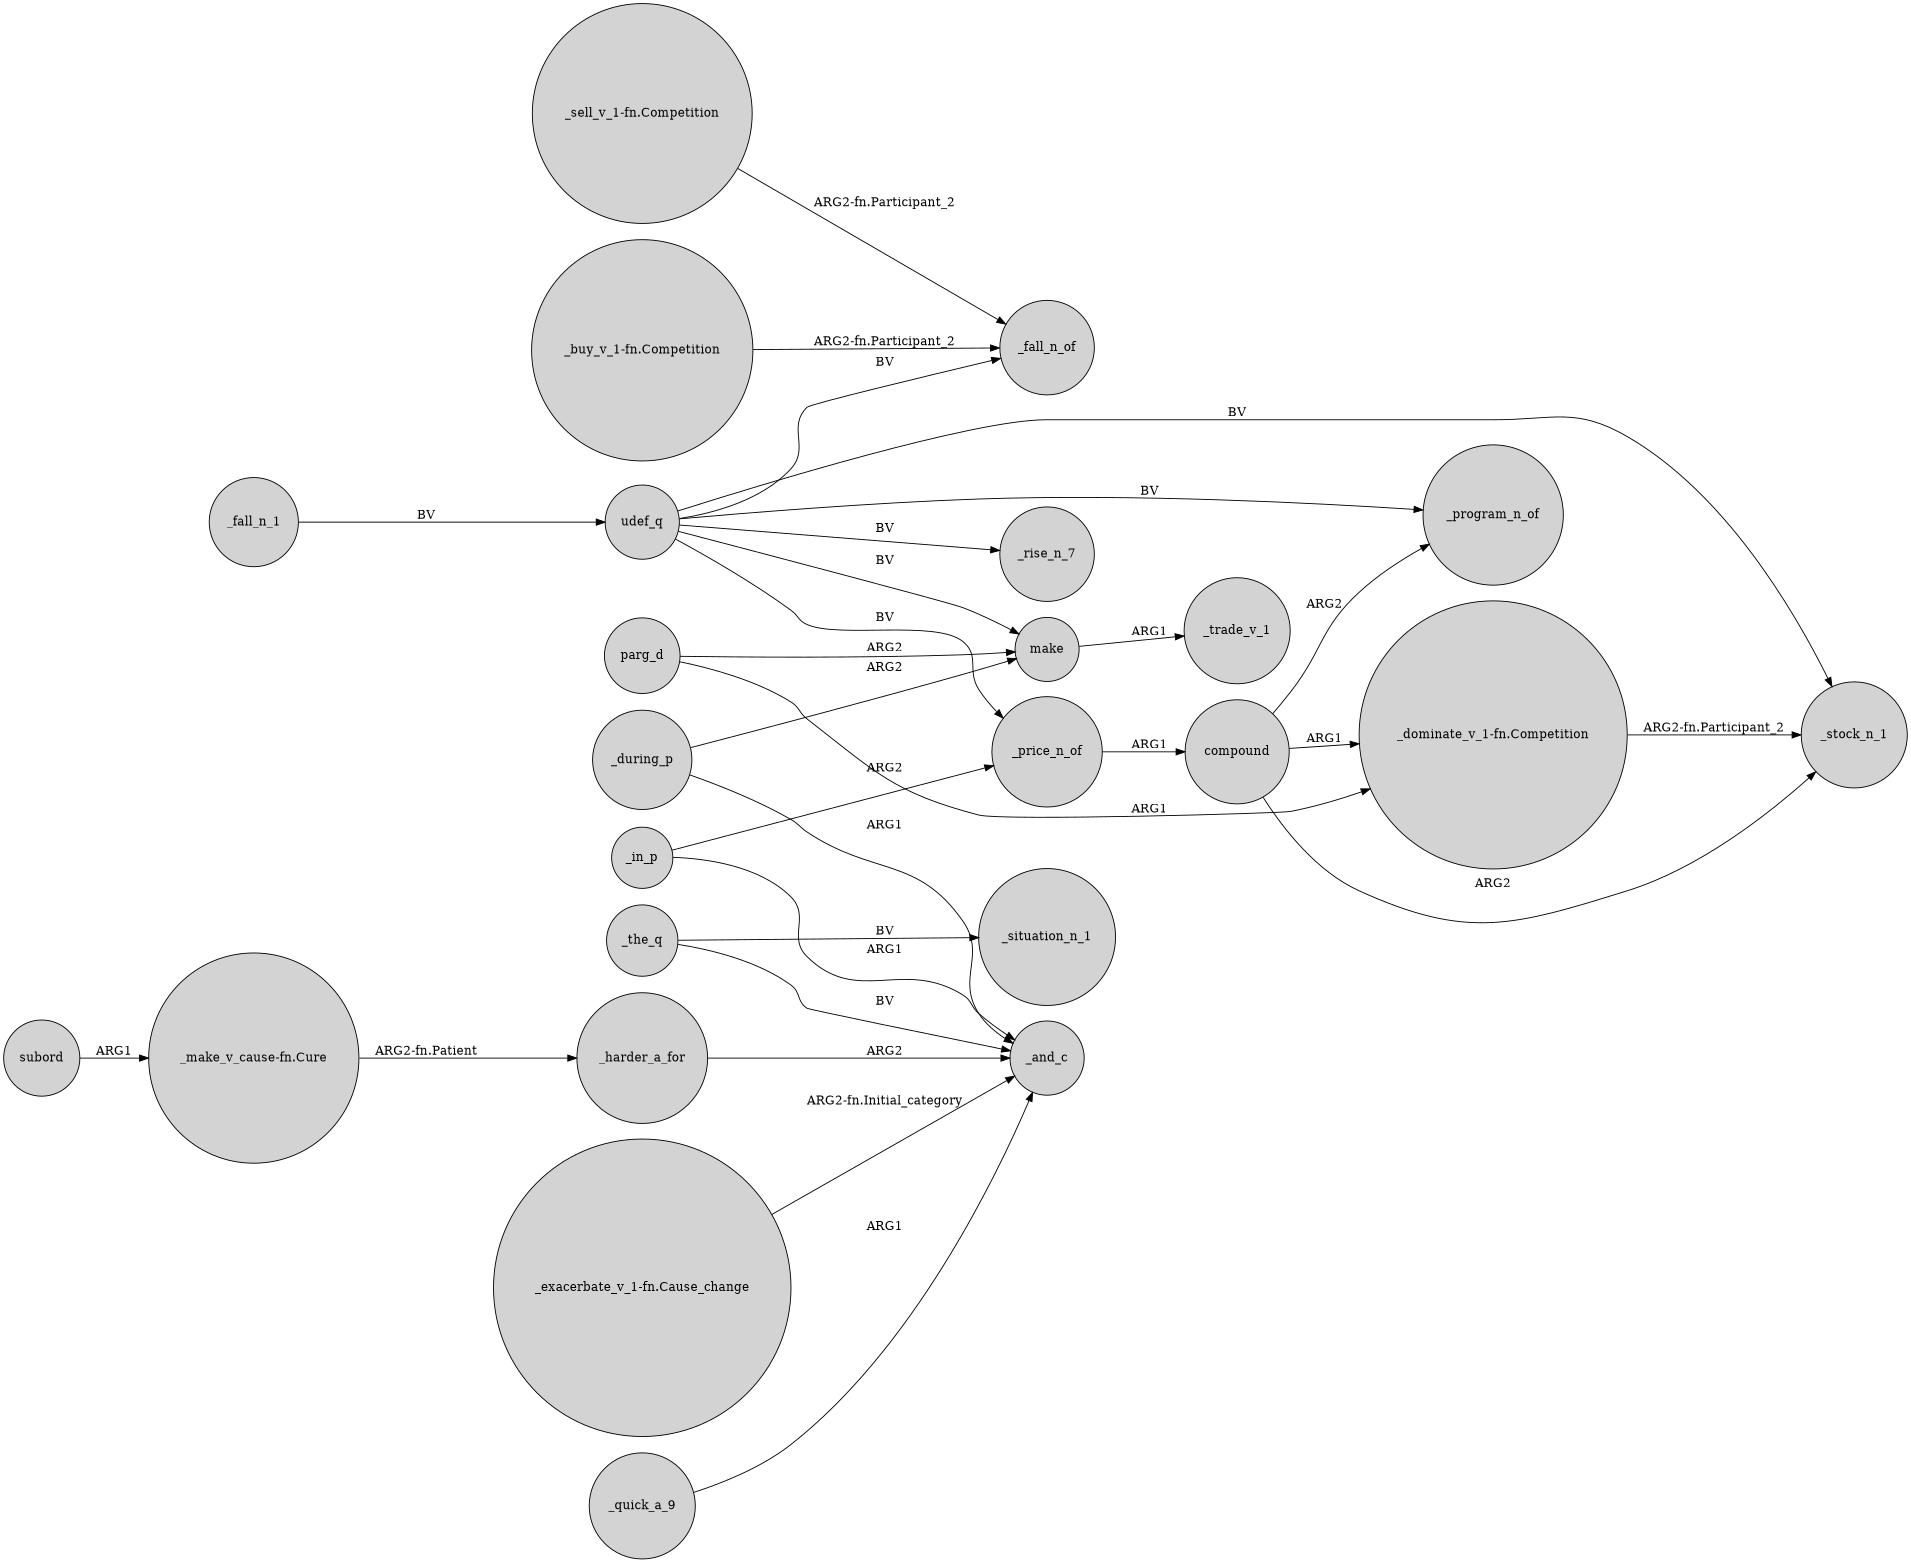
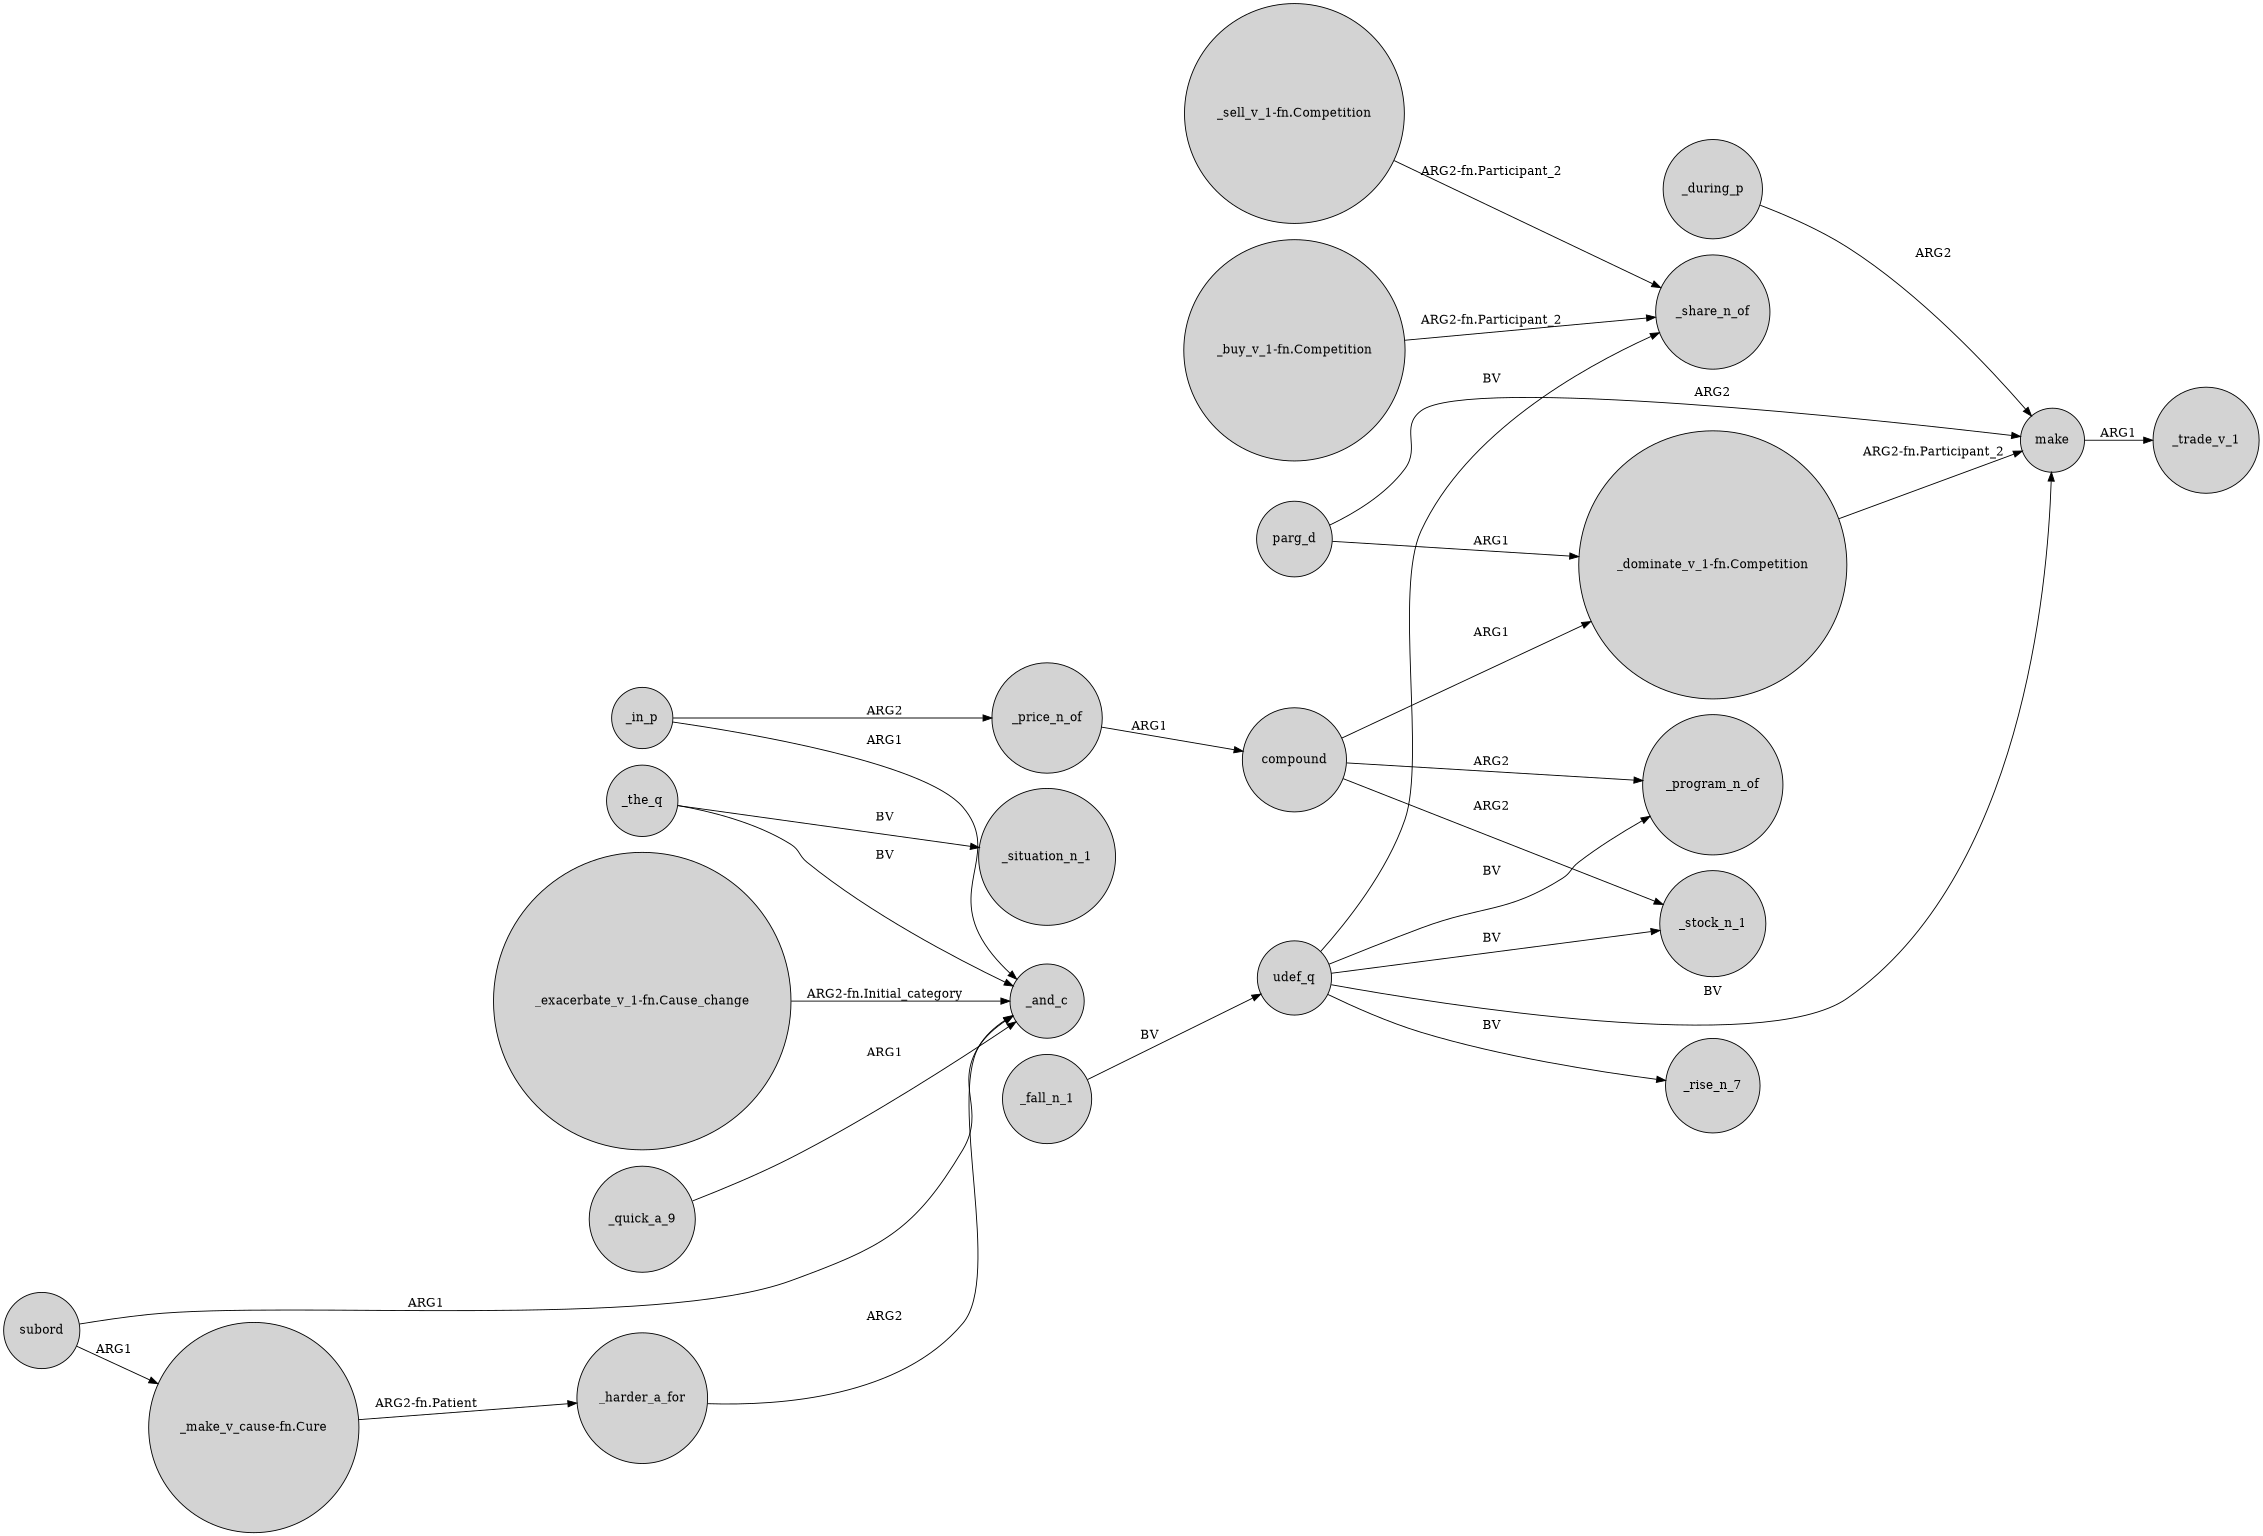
  digraph {
    rankdir=LR
    node [shape=circle style=filled]
    n1 [label=make]
    _during_p
    _and_c
    _trade_v_1
    "_sell_v_1-fn.Competition"
-   _share_n_of [label=_fall_n_of]
+   _share_n_of
    "_buy_v_1-fn.Competition"
    _in_p
    _price_n_of
    compound
    udef_q
    n12 [label=_rise_n_7]
    _program_n_of
    _stock_n_1
    _fall_n_1
    _the_q
    _situation_n_1
    "_dominate_v_1-fn.Competition"
    "_make_v_cause-fn.Cure"
    _harder_a_for
    "_exacerbate_v_1-fn.Cause_change"
    n22 [label=_quick_a_9]
    subord
    parg_d
    n1 -> _trade_v_1 [label=ARG1]
    _during_p -> n1 [label=ARG2]
-   _during_p -> _and_c [label=ARG1]
+   subord -> _and_c [label=ARG1]
    "_sell_v_1-fn.Competition" -> _share_n_of [label="ARG2-fn.Participant_2"]
    "_buy_v_1-fn.Competition" -> _share_n_of [label="ARG2-fn.Participant_2"]
    _in_p -> _and_c [label=ARG1]
    _in_p -> _price_n_of [label=ARG2]
    _price_n_of -> compound [label=ARG1]
    compound -> _program_n_of [label=ARG2]
    compound -> _stock_n_1 [label=ARG2]
    compound -> "_dominate_v_1-fn.Competition" [label=ARG1]
    udef_q -> n1 [label=BV]
    udef_q -> _share_n_of [label=BV]
-   udef_q -> _price_n_of [label=BV]
    udef_q -> n12 [label=BV]
    udef_q -> _program_n_of [label=BV]
    udef_q -> _stock_n_1 [label=BV]
    _fall_n_1 -> udef_q [label=BV]
    _the_q -> _and_c [label=BV]
    _the_q -> _situation_n_1 [label=BV]
-   "_dominate_v_1-fn.Competition" -> _stock_n_1 [label="ARG2-fn.Participant_2"]
+   "_dominate_v_1-fn.Competition" -> n1 [label="ARG2-fn.Participant_2"]
    "_make_v_cause-fn.Cure" -> _harder_a_for [label="ARG2-fn.Patient"]
    _harder_a_for -> _and_c [label=ARG2]
    "_exacerbate_v_1-fn.Cause_change" -> _and_c [label="ARG2-fn.Initial_category"]
    n22 -> _and_c [label=ARG1]
    subord -> "_make_v_cause-fn.Cure" [label=ARG1]
    parg_d -> n1 [label=ARG2]
    parg_d -> "_dominate_v_1-fn.Competition" [label=ARG1]
  }
